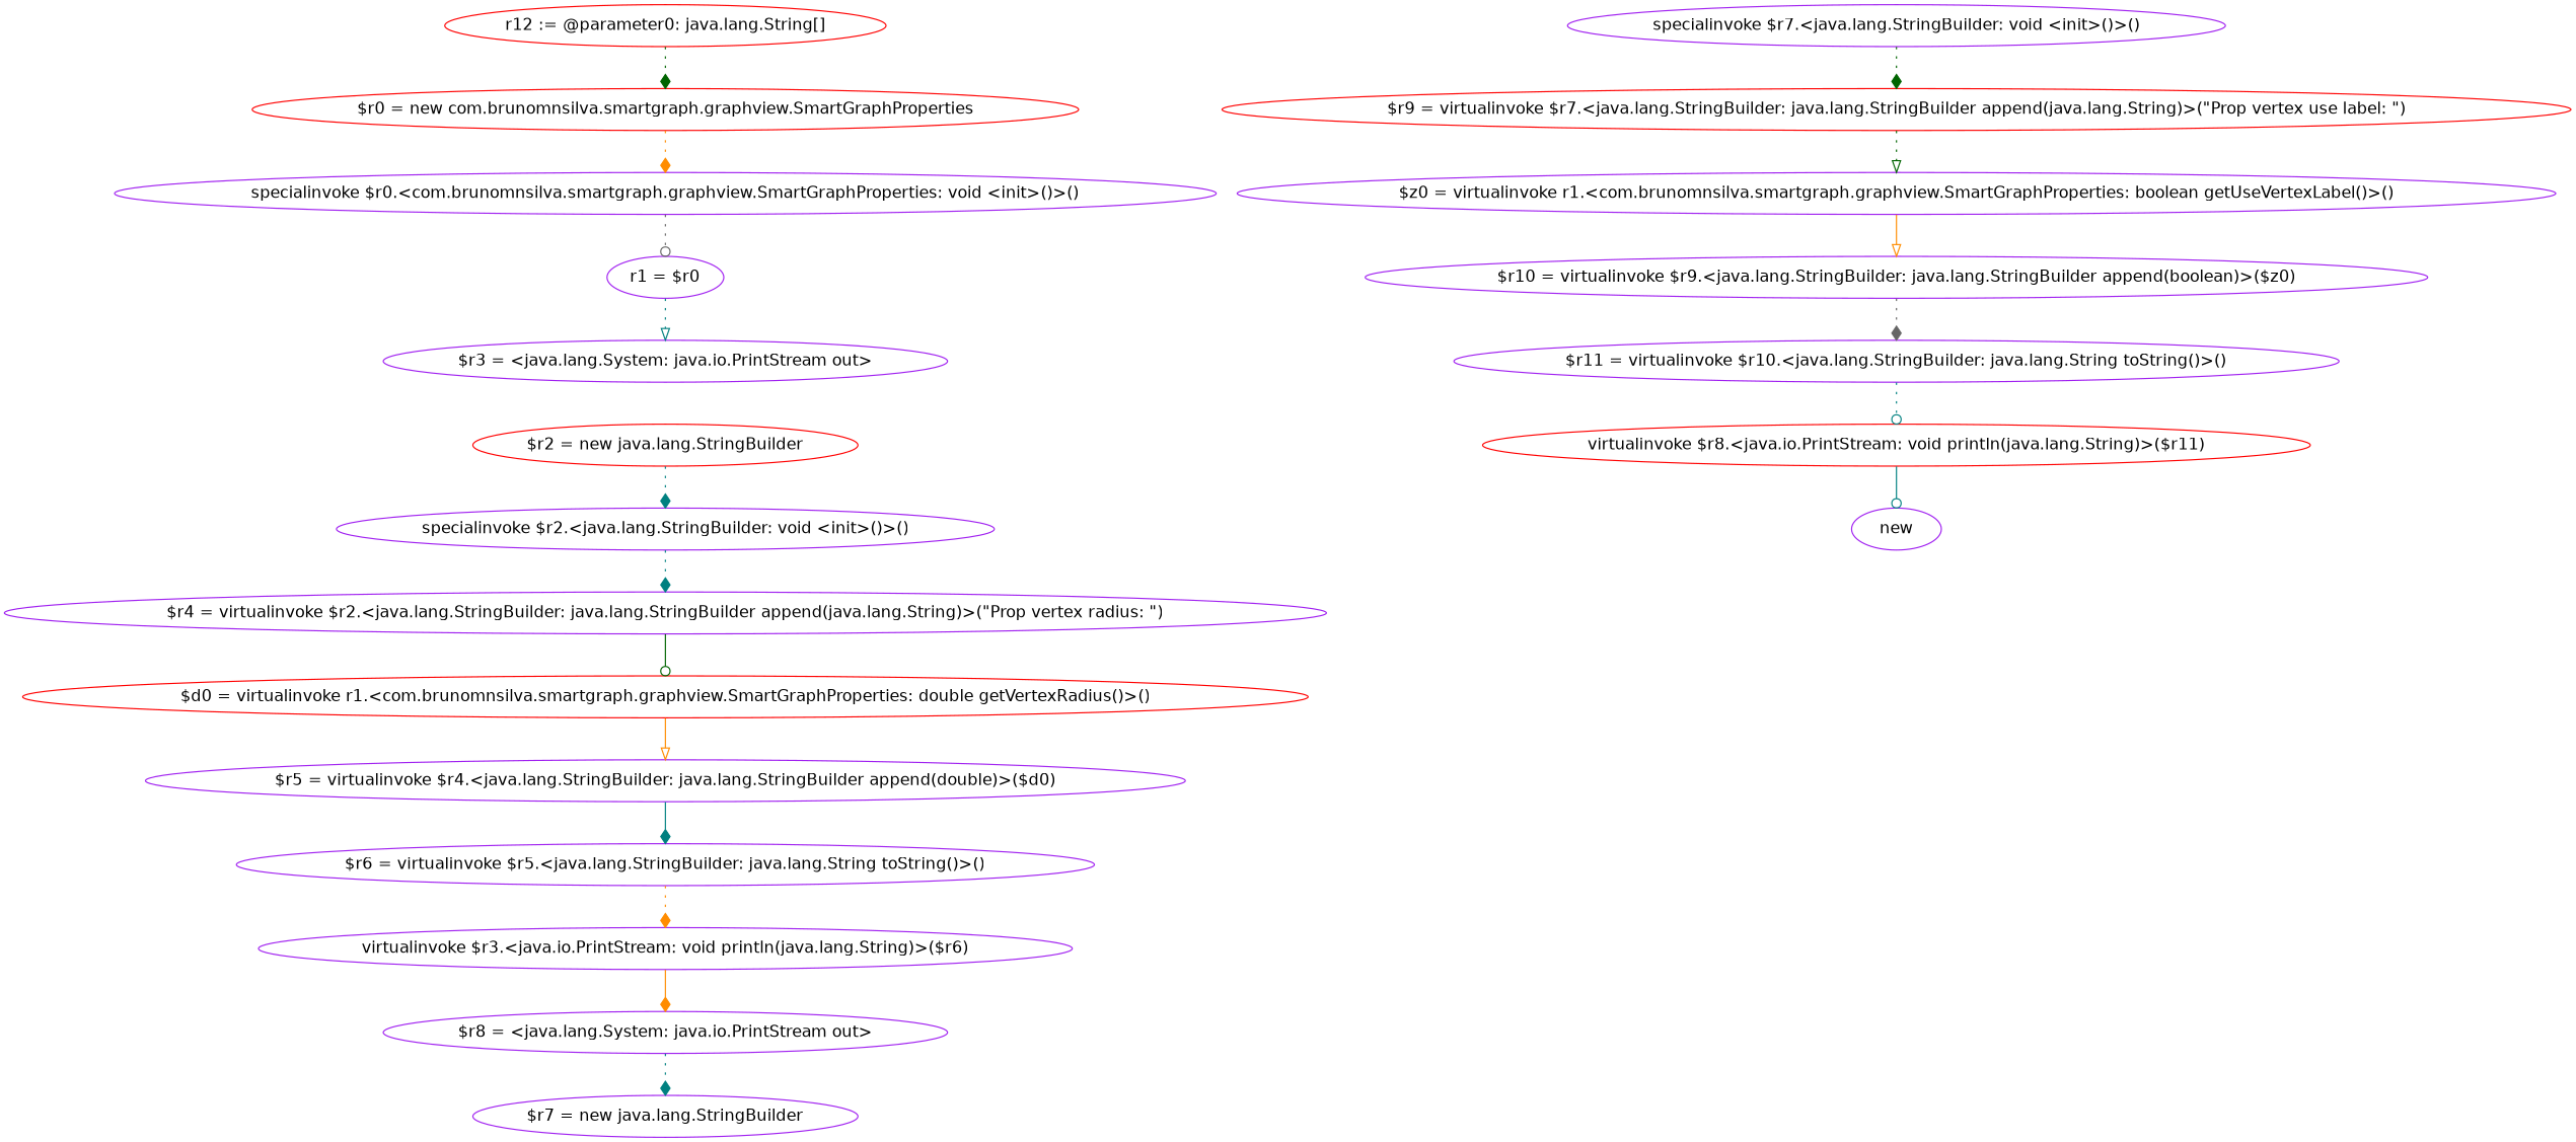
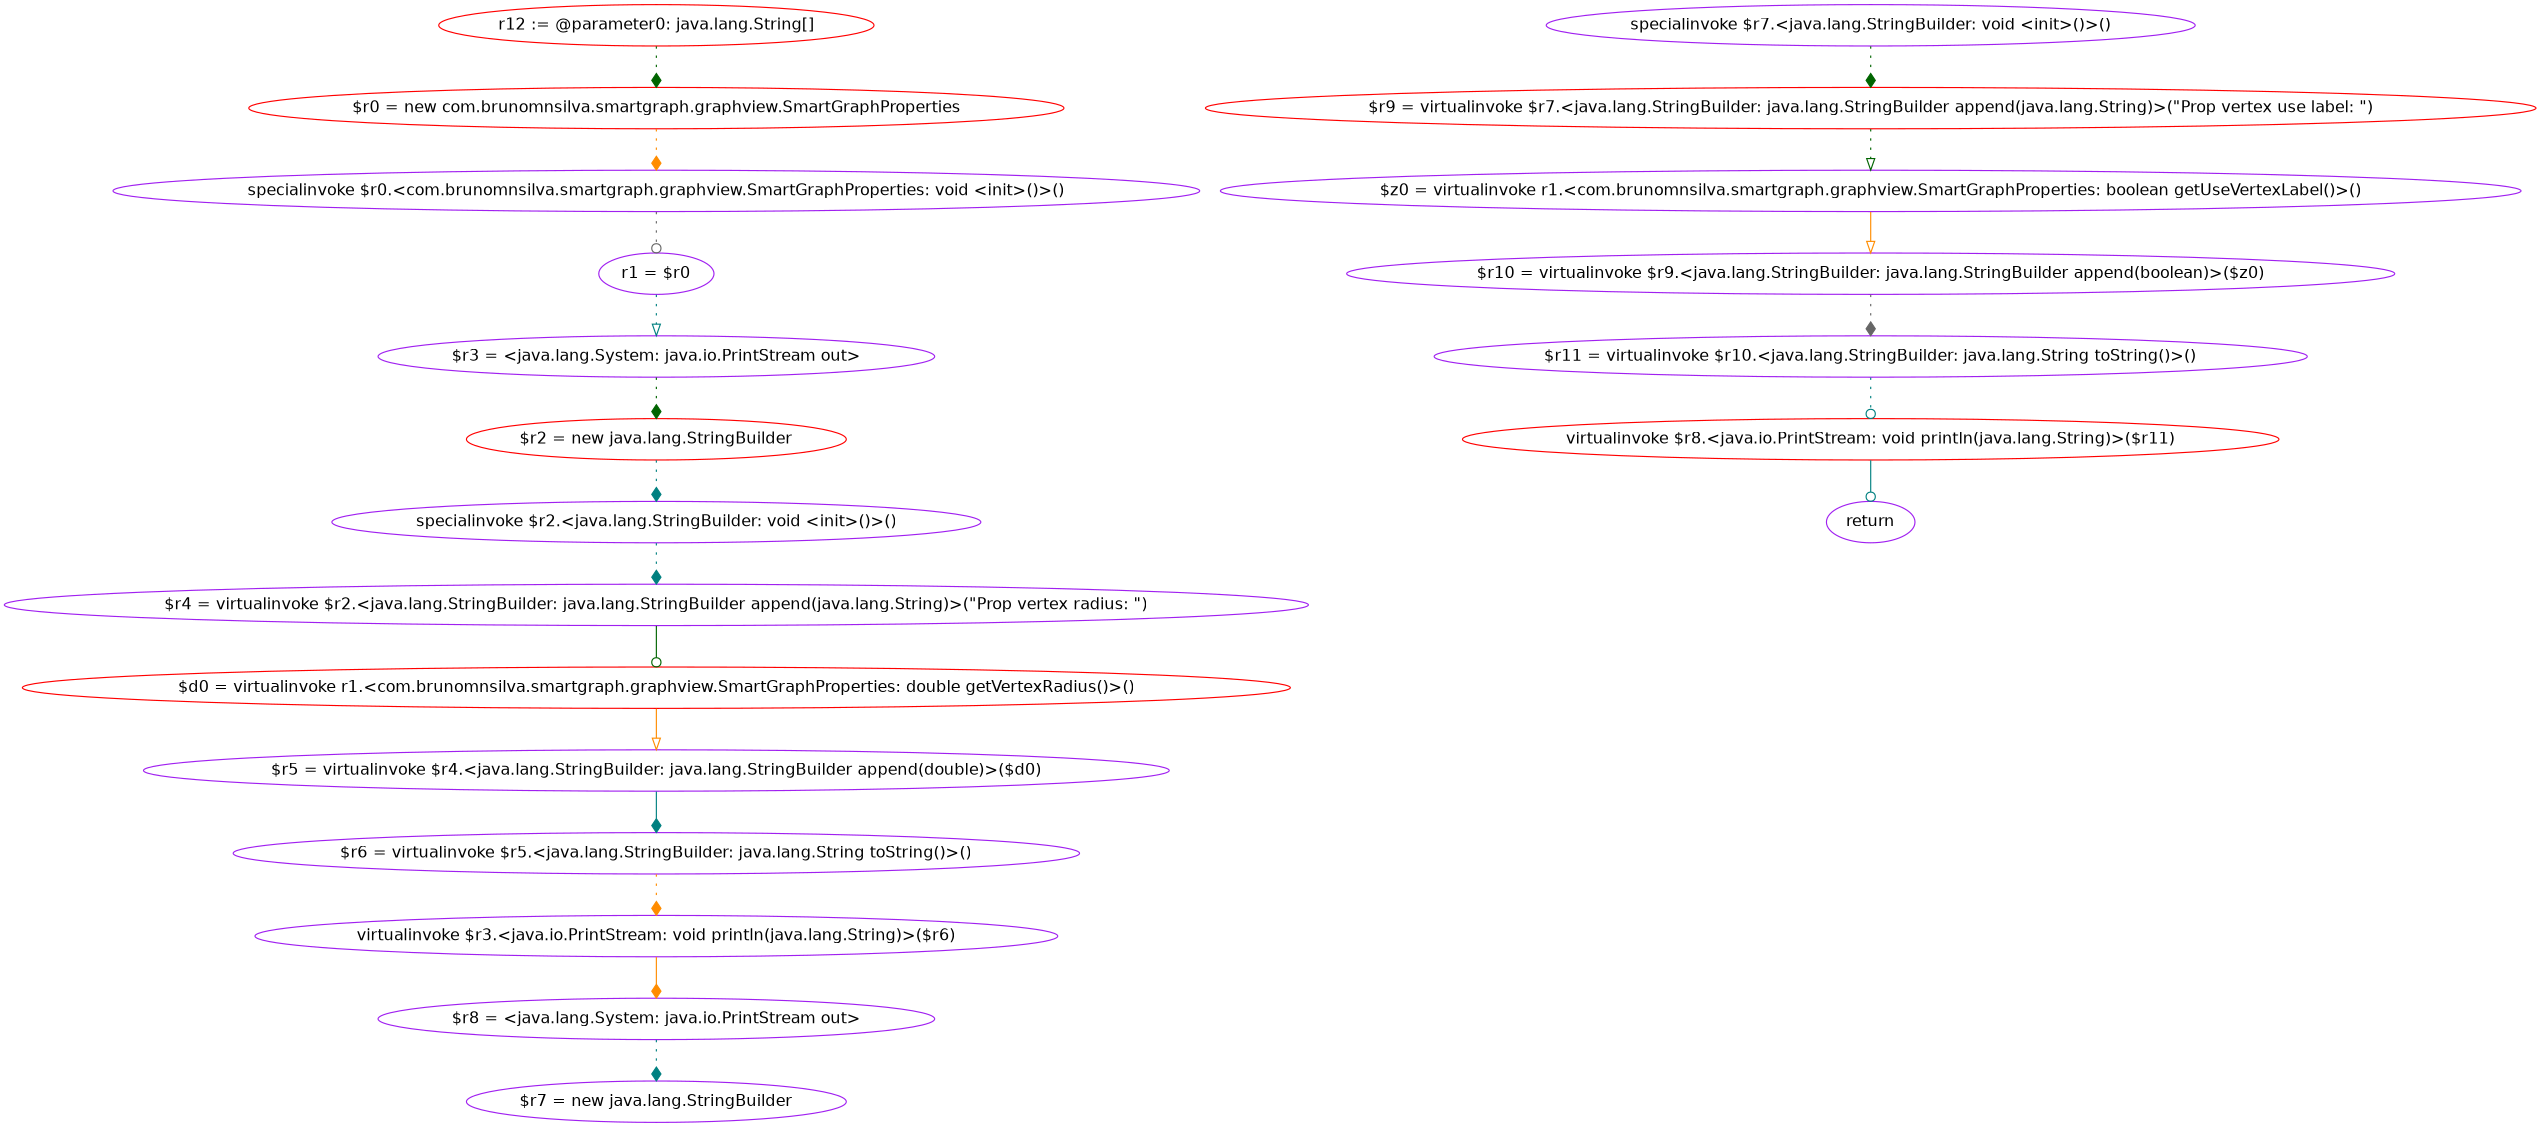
  digraph {
    fontname="DejaVu Sans"
    node [color=purple fontname="DejaVu Sans"]
    edge [arrowhead=diamond color=teal fontname="DejaVu Sans" style=dotted]
    "r12 := @parameter0: java.lang.String[]" [color=red]
    "$r0 = new com.brunomnsilva.smartgraph.graphview.SmartGraphProperties" [color=red]
    "specialinvoke $r0.<com.brunomnsilva.smartgraph.graphview.SmartGraphProperties: void <init>()>()"
    "r1 = $r0"
    "$r3 = <java.lang.System: java.io.PrintStream out>"
    "$r2 = new java.lang.StringBuilder" [color=red]
    "specialinvoke $r2.<java.lang.StringBuilder: void <init>()>()"
    "$r4 = virtualinvoke $r2.<java.lang.StringBuilder: java.lang.StringBuilder append(java.lang.String)>(\"Prop vertex radius: \")"
    "$d0 = virtualinvoke r1.<com.brunomnsilva.smartgraph.graphview.SmartGraphProperties: double getVertexRadius()>()" [color=red]
    "$r5 = virtualinvoke $r4.<java.lang.StringBuilder: java.lang.StringBuilder append(double)>($d0)"
    "$r6 = virtualinvoke $r5.<java.lang.StringBuilder: java.lang.String toString()>()"
    "virtualinvoke $r3.<java.io.PrintStream: void println(java.lang.String)>($r6)"
    "$r8 = <java.lang.System: java.io.PrintStream out>"
    "$r7 = new java.lang.StringBuilder"
    "$r9 = virtualinvoke $r7.<java.lang.StringBuilder: java.lang.StringBuilder append(java.lang.String)>(\"Prop vertex use label: \")" [color=red]
    "specialinvoke $r7.<java.lang.StringBuilder: void <init>()>()"
    "$z0 = virtualinvoke r1.<com.brunomnsilva.smartgraph.graphview.SmartGraphProperties: boolean getUseVertexLabel()>()"
    "$r10 = virtualinvoke $r9.<java.lang.StringBuilder: java.lang.StringBuilder append(boolean)>($z0)"
    "$r11 = virtualinvoke $r10.<java.lang.StringBuilder: java.lang.String toString()>()"
    "virtualinvoke $r8.<java.io.PrintStream: void println(java.lang.String)>($r11)" [color=red]
-   return [label=new]
+   return
    "r12 := @parameter0: java.lang.String[]" -> "$r0 = new com.brunomnsilva.smartgraph.graphview.SmartGraphProperties" [color=darkgreen]
    "$r0 = new com.brunomnsilva.smartgraph.graphview.SmartGraphProperties" -> "specialinvoke $r0.<com.brunomnsilva.smartgraph.graphview.SmartGraphProperties: void <init>()>()" [color=darkorange]
    "specialinvoke $r0.<com.brunomnsilva.smartgraph.graphview.SmartGraphProperties: void <init>()>()" -> "r1 = $r0" [arrowhead=odot color=gray40]
    "r1 = $r0" -> "$r3 = <java.lang.System: java.io.PrintStream out>" [arrowhead=onormal]
+   "$r3 = <java.lang.System: java.io.PrintStream out>" -> "$r2 = new java.lang.StringBuilder" [color=darkgreen]
    "$r2 = new java.lang.StringBuilder" -> "specialinvoke $r2.<java.lang.StringBuilder: void <init>()>()"
    "specialinvoke $r2.<java.lang.StringBuilder: void <init>()>()" -> "$r4 = virtualinvoke $r2.<java.lang.StringBuilder: java.lang.StringBuilder append(java.lang.String)>(\"Prop vertex radius: \")"
    "$r4 = virtualinvoke $r2.<java.lang.StringBuilder: java.lang.StringBuilder append(java.lang.String)>(\"Prop vertex radius: \")" -> "$d0 = virtualinvoke r1.<com.brunomnsilva.smartgraph.graphview.SmartGraphProperties: double getVertexRadius()>()" [arrowhead=odot color=darkgreen style=solid]
    "$d0 = virtualinvoke r1.<com.brunomnsilva.smartgraph.graphview.SmartGraphProperties: double getVertexRadius()>()" -> "$r5 = virtualinvoke $r4.<java.lang.StringBuilder: java.lang.StringBuilder append(double)>($d0)" [arrowhead=onormal color=darkorange style=solid]
    "$r5 = virtualinvoke $r4.<java.lang.StringBuilder: java.lang.StringBuilder append(double)>($d0)" -> "$r6 = virtualinvoke $r5.<java.lang.StringBuilder: java.lang.String toString()>()" [style=solid]
    "$r6 = virtualinvoke $r5.<java.lang.StringBuilder: java.lang.String toString()>()" -> "virtualinvoke $r3.<java.io.PrintStream: void println(java.lang.String)>($r6)" [color=darkorange]
    "virtualinvoke $r3.<java.io.PrintStream: void println(java.lang.String)>($r6)" -> "$r8 = <java.lang.System: java.io.PrintStream out>" [color=darkorange style=solid]
    "$r8 = <java.lang.System: java.io.PrintStream out>" -> "$r7 = new java.lang.StringBuilder"
    "$r9 = virtualinvoke $r7.<java.lang.StringBuilder: java.lang.StringBuilder append(java.lang.String)>(\"Prop vertex use label: \")" -> "$z0 = virtualinvoke r1.<com.brunomnsilva.smartgraph.graphview.SmartGraphProperties: boolean getUseVertexLabel()>()" [arrowhead=onormal color=darkgreen]
    "specialinvoke $r7.<java.lang.StringBuilder: void <init>()>()" -> "$r9 = virtualinvoke $r7.<java.lang.StringBuilder: java.lang.StringBuilder append(java.lang.String)>(\"Prop vertex use label: \")" [color=darkgreen]
    "$z0 = virtualinvoke r1.<com.brunomnsilva.smartgraph.graphview.SmartGraphProperties: boolean getUseVertexLabel()>()" -> "$r10 = virtualinvoke $r9.<java.lang.StringBuilder: java.lang.StringBuilder append(boolean)>($z0)" [arrowhead=onormal color=darkorange style=solid]
    "$r10 = virtualinvoke $r9.<java.lang.StringBuilder: java.lang.StringBuilder append(boolean)>($z0)" -> "$r11 = virtualinvoke $r10.<java.lang.StringBuilder: java.lang.String toString()>()" [color=gray40]
    "$r11 = virtualinvoke $r10.<java.lang.StringBuilder: java.lang.String toString()>()" -> "virtualinvoke $r8.<java.io.PrintStream: void println(java.lang.String)>($r11)" [arrowhead=odot]
    "virtualinvoke $r8.<java.io.PrintStream: void println(java.lang.String)>($r11)" -> return [arrowhead=odot style=solid]
  }
